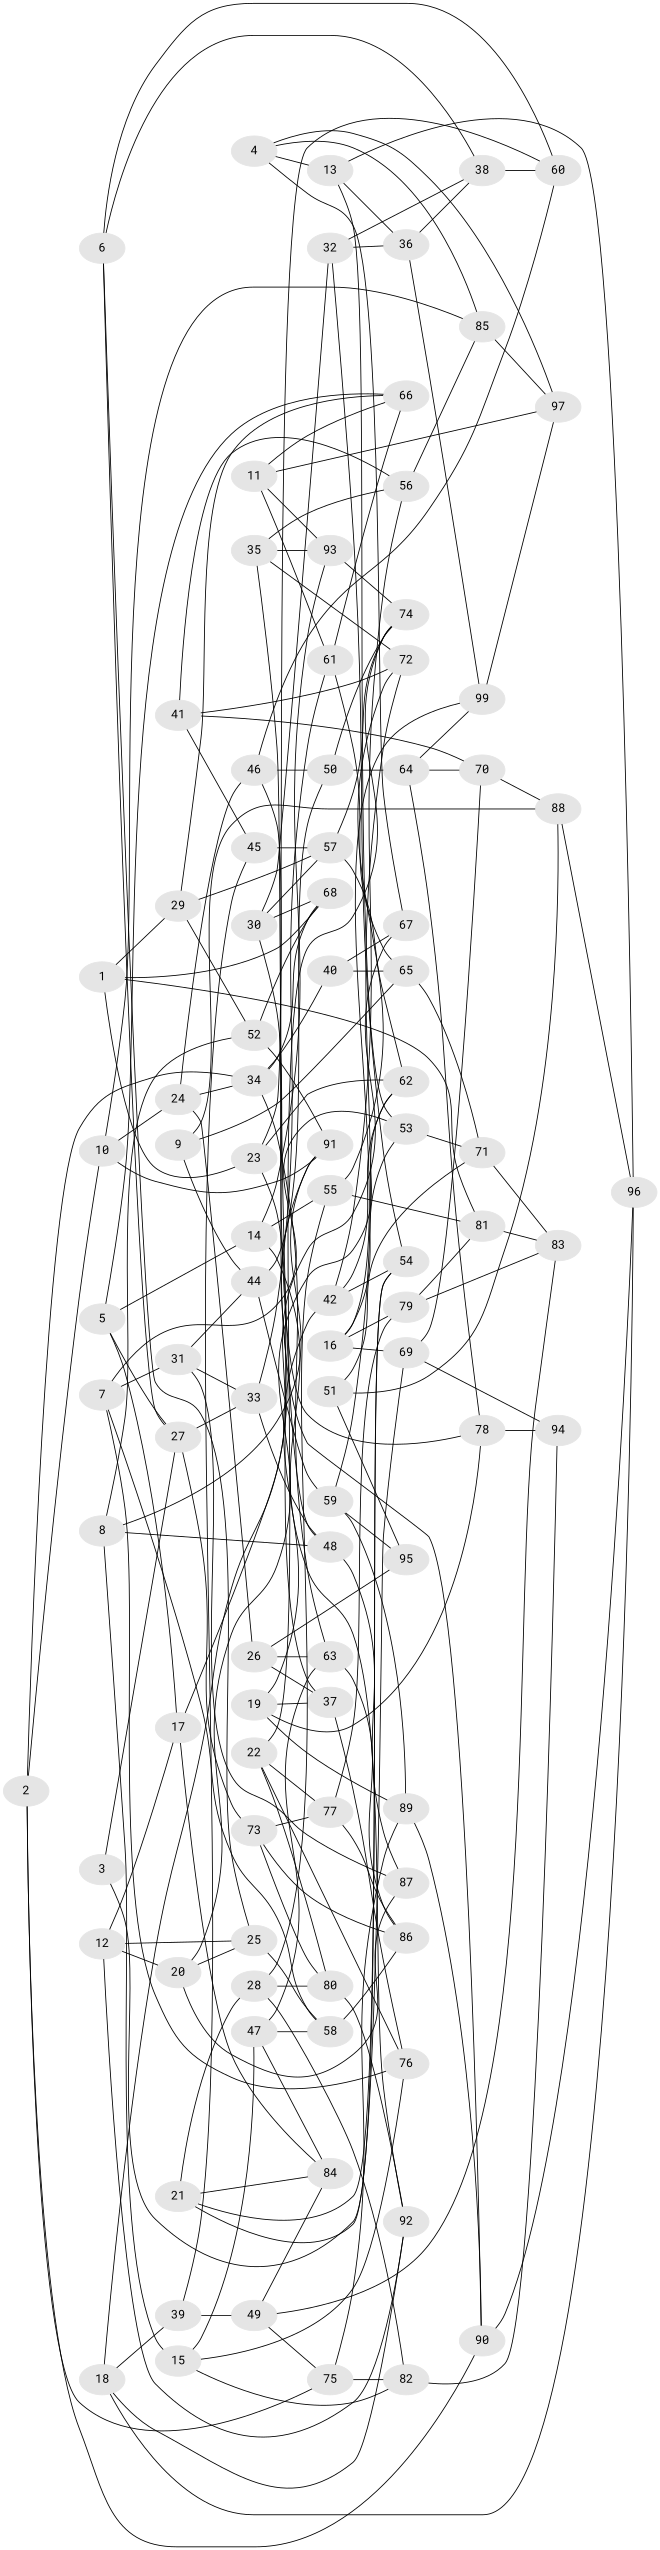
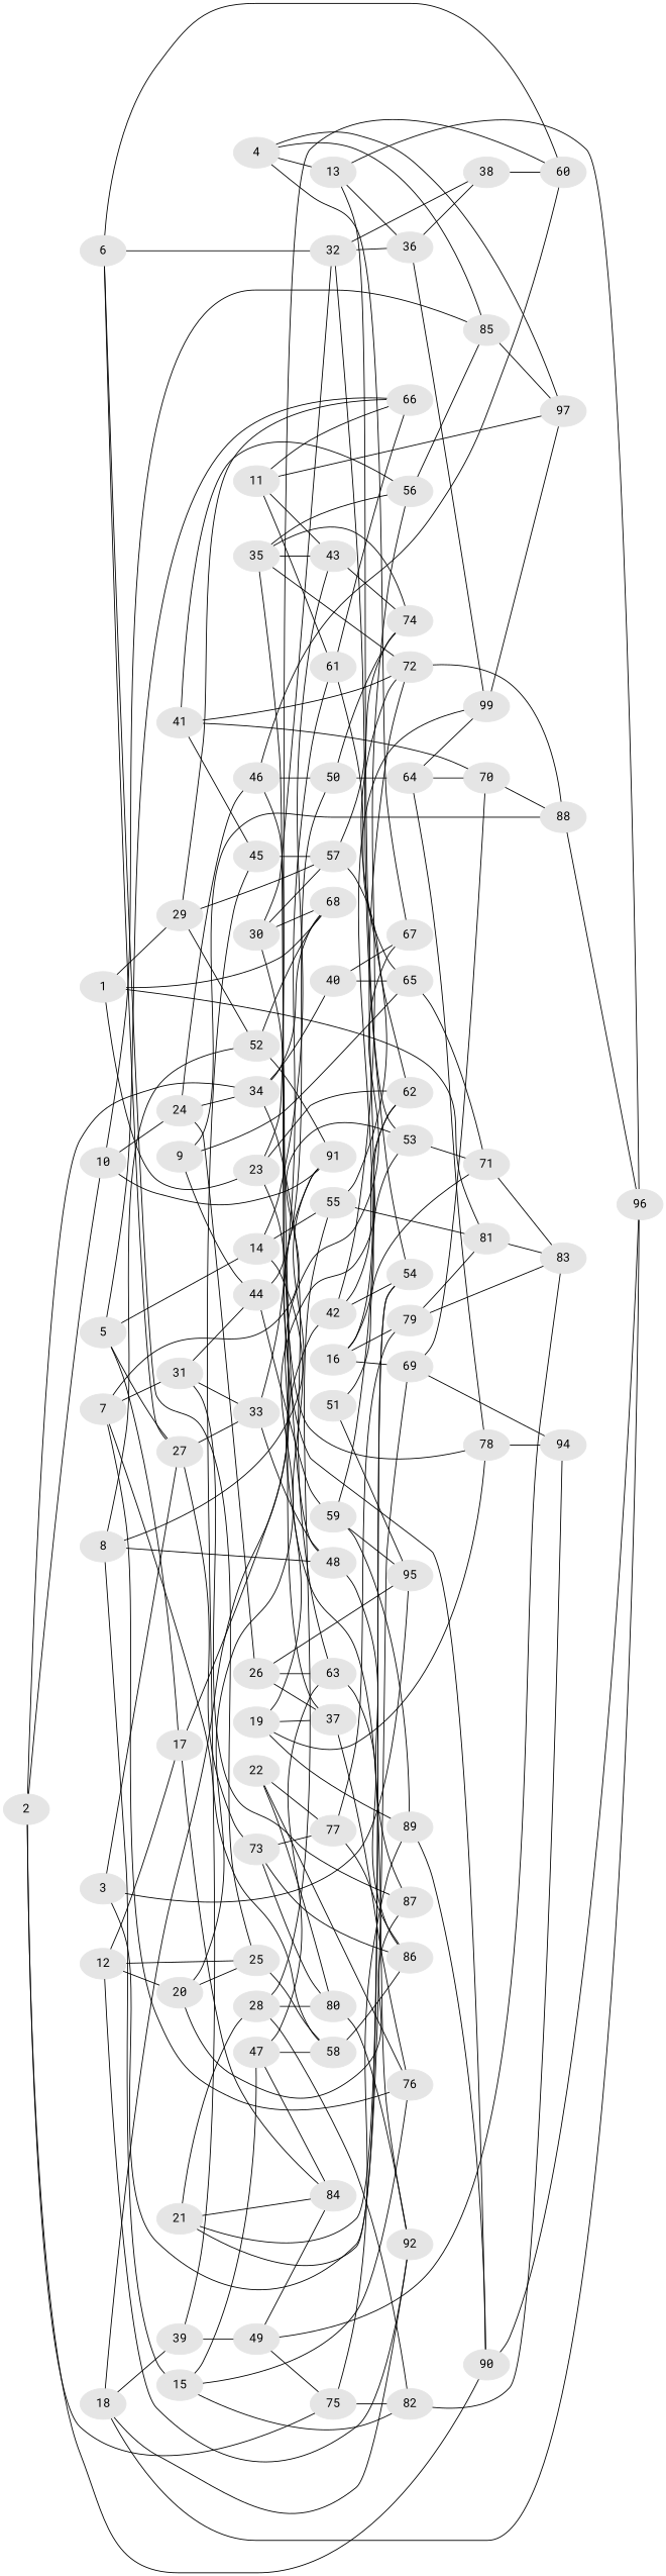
  graph {
    fontname="Roboto Mono"
    rankdir=LR
    node [color=gray90 fontname="Roboto Mono" style=filled]
    edge [fontname="Roboto Mono"]
    1
    23
    29
    68
    81
    60
    37
    62
    66
    52
    57
    83
    2
    10
    34
    75
    90
    85
    91
    24
    63
    40
    82
    89
    96
    3
    27
    54
    95
    33
    73
    4
    67
    13
    97
    53
    36
    5
    14
    17
    9
    44
    65
    88
-   43 [label=93]
+   43
    92
    55
    84
    6
    25
    38
    58
    7
    31
    76
    87
    71
    86
    8
    15
    48
    47
    50
    59
    26
    46
    11
    61
    74
    12
    20
    n72 [label=99]
    72
    94
    16
    69
    79
    70
    18
    39
    45
    49
    19
    42
    78
    56
    21
    28
    80
    22
    77
    30
    32
    35
    41
    64
    51
    1 -- 23
    1 -- 29
    1 -- 68
    1 -- 81
    23 -- 60
    23 -- 37
    23 -- 62
    29 -- 66
    29 -- 52
    29 -- 57
    81 -- 83
    37 -- 76
    52 -- 68
    52 -- 91
    57 -- 62
    57 -- 74
    2 -- 10
    2 -- 34
    2 -- 75
    2 -- 90
    10 -- 85
    10 -- 91
    10 -- 24
    34 -- 68
    34 -- 63
    34 -- 40
    75 -- 82
    75 -- 89
    90 -- 96
    85 -- 97
    24 -- 34
    24 -- 26
    24 -- 46
    63 -- 86
    40 -- 67
    40 -- 65
    82 -- 94
    89 -- 90
    3 -- 27
    3 -- 54
+   3 -- 95
    27 -- 33
    27 -- 73
    33 -- 48
    33 -- 61
    73 -- 86
    73 -- 80
    73 -- 77
    4 -- 85
    4 -- 67
    4 -- 13
    4 -- 97
    13 -- 96
    13 -- 53
    13 -- 36
    53 -- 71
    36 -- 38
    36 -- n72
    5 -- 66
    5 -- 27
    5 -- 14
    5 -- 17
    14 -- 43
    14 -- 92
    14 -- 55
    17 -- 67
    17 -- 84
    9 -- 44
    9 -- 65
    9 -- 88
    44 -- 50
    44 -- 59
    65 -- 71
    88 -- 96
    43 -- 74
    55 -- 81
    55 -- 72
    6 -- 60
    6 -- 27
    6 -- 25
-   6 -- 38
+   6 -- 32
    25 -- 58
    38 -- 60
    58 -- 86
    7 -- 53
    7 -- 58
    7 -- 31
    7 -- 76
    31 -- 33
    31 -- 44
    31 -- 87
    71 -- 83
    8 -- 52
    8 -- 91
    8 -- 15
    8 -- 48
    15 -- 82
    15 -- 76
    15 -- 47
    48 -- 87
    47 -- 63
    47 -- 84
    47 -- 58
    50 -- 74
    50 -- 64
    59 -- 89
    59 -- 95
    59 -- 72
    26 -- 37
    26 -- 63
    26 -- 95
    46 -- 60
    46 -- 50
    46 -- 78
    11 -- 66
    11 -- 97
    11 -- 43
    11 -- 61
    61 -- 66
    61 -- 65
    12 -- 17
    12 -- 92
    12 -- 25
    12 -- 20
    20 -- 62
    20 -- 25
    20 -- 87
    n72 -- 97
    16 -- 53
    16 -- n72
    16 -- 69
    16 -- 79
    69 -- 94
    69 -- 70
    79 -- 81
    79 -- 83
    70 -- 88
    18 -- 91
    18 -- 96
    18 -- 92
    18 -- 39
    39 -- 45
    39 -- 49
    45 -- 57
    49 -- 83
    49 -- 75
    49 -- 84
    19 -- 37
    19 -- 89
    19 -- 42
    19 -- 78
    42 -- 62
    42 -- 54
    42 -- 56
    78 -- 94
    56 -- 85
    21 -- 54
    21 -- 84
    21 -- 69
    21 -- 28
    28 -- 82
    28 -- 55
    28 -- 80
    80 -- 92
    22 -- 76
-   22 -- 74
+   35 -- 74
    22 -- 80
    22 -- 77
    77 -- 86
    77 -- 79
    30 -- 68
    30 -- 57
    30 -- 90
    30 -- 32
    32 -- 54
    32 -- 36
    32 -- 38
    35 -- 43
    35 -- 48
    35 -- 72
    35 -- 56
    41 -- 72
    41 -- 70
    41 -- 45
    41 -- 56
    64 -- n72
    64 -- 70
    64 -- 78
    51 -- 95
-   51 -- 88
+   72 -- 88
    51 -- 71
  }
